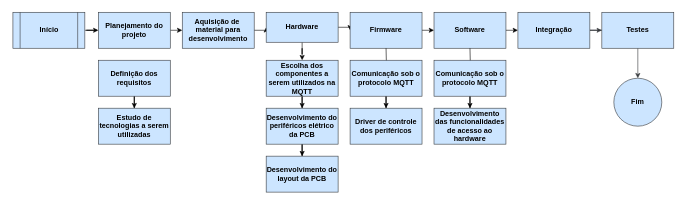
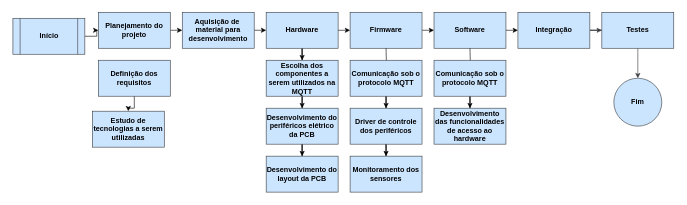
  <mxCell id="0" />
  <mxCell id="1" parent="0" />
  <mxCell id="2" style="edgeStyle=orthogonalEdgeStyle;rounded=0;orthogonalLoop=1;jettySize=auto;html=1;exitX=1;exitY=0.5;exitDx=0;exitDy=0;" parent="1" source="3" target="5" edge="1"><mxGeometry relative="1" as="geometry" /></mxCell>
- <mxCell id="3" value="Início" style="shape=process;whiteSpace=wrap;html=1;backgroundOutline=1;fillColor=#cce5ff;strokeColor=#36393d;fontStyle=1" parent="1" vertex="1"><mxGeometry x="20.5" y="20" width="120" height="60" as="geometry" /></mxCell>
+ <mxCell id="3" value="Início" style="shape=process;whiteSpace=wrap;html=1;backgroundOutline=1;fillColor=#cce5ff;strokeColor=#36393d;fontStyle=1" parent="1" vertex="1"><mxGeometry x="20.5" y="30" width="120" height="60" as="geometry" /></mxCell>
  <mxCell id="4" style="edgeStyle=orthogonalEdgeStyle;rounded=0;orthogonalLoop=1;jettySize=auto;html=1;exitX=1;exitY=0.5;exitDx=0;exitDy=0;entryX=0;entryY=0.5;entryDx=0;entryDy=0;" parent="1" source="5" target="10" edge="1"><mxGeometry relative="1" as="geometry" /></mxCell>
  <mxCell id="5" value="Planejamento do projeto" style="rounded=0;whiteSpace=wrap;html=1;fillColor=#cce5ff;strokeColor=#36393d;fontStyle=1" parent="1" vertex="1"><mxGeometry x="163" y="20" width="120" height="60" as="geometry" /></mxCell>
  <mxCell id="6" value="" style="edgeStyle=orthogonalEdgeStyle;rounded=0;orthogonalLoop=1;jettySize=auto;html=1;" parent="1" source="7" target="8" edge="1"><mxGeometry relative="1" as="geometry" /></mxCell>
  <mxCell id="7" value="Definição dos requisitos" style="rounded=0;whiteSpace=wrap;html=1;fillColor=#cce5ff;strokeColor=#36393d;fontStyle=1" parent="1" vertex="1"><mxGeometry x="163" y="100" width="120" height="60" as="geometry" /></mxCell>
- <mxCell id="8" value="Estudo de tecnologias a serem utilizadas" style="rounded=0;whiteSpace=wrap;html=1;fillColor=#cce5ff;strokeColor=#36393d;fontStyle=1" parent="1" vertex="1"><mxGeometry x="163" y="180" width="120" height="60" as="geometry" /></mxCell>
+ <mxCell id="8" value="Estudo de tecnologias a serem utilizadas" style="rounded=0;whiteSpace=wrap;html=1;fillColor=#cce5ff;strokeColor=#36393d;fontStyle=1" parent="1" vertex="1"><mxGeometry x="153" y="185" width="120" height="60" as="geometry" /></mxCell>
  <mxCell id="9" style="edgeStyle=orthogonalEdgeStyle;rounded=0;orthogonalLoop=1;jettySize=auto;html=1;exitX=1;exitY=0.5;exitDx=0;exitDy=0;entryX=0;entryY=0.5;entryDx=0;entryDy=0;" parent="1" source="10" target="13" edge="1"><mxGeometry relative="1" as="geometry" /></mxCell>
  <mxCell id="10" value="Aquisição de&amp;nbsp;&lt;br&gt;material para desenvolvimento" style="rounded=0;whiteSpace=wrap;html=1;fillColor=#cce5ff;strokeColor=#36393d;fontStyle=1" parent="1" vertex="1"><mxGeometry x="303" y="20" width="120" height="60" as="geometry" /></mxCell>
  <mxCell id="11" style="edgeStyle=orthogonalEdgeStyle;rounded=0;orthogonalLoop=1;jettySize=auto;html=1;exitX=1;exitY=0.5;exitDx=0;exitDy=0;entryX=0;entryY=0.5;entryDx=0;entryDy=0;" parent="1" source="13" target="20" edge="1"><mxGeometry relative="1" as="geometry" /></mxCell>
  <mxCell id="12" value="" style="edgeStyle=orthogonalEdgeStyle;rounded=0;orthogonalLoop=1;jettySize=auto;html=1;" parent="1" source="13" target="15" edge="1"><mxGeometry relative="1" as="geometry" /></mxCell>
- <mxCell id="13" value="Hardware" style="rounded=0;whiteSpace=wrap;html=1;fillColor=#cce5ff;strokeColor=#36393d;fontStyle=1" parent="1" vertex="1"><mxGeometry x="443" y="20" width="120" height="50" as="geometry" /></mxCell>
+ <mxCell id="13" value="Hardware" style="rounded=0;whiteSpace=wrap;html=1;fillColor=#cce5ff;strokeColor=#36393d;fontStyle=1" parent="1" vertex="1"><mxGeometry x="443" y="20" width="120" height="60" as="geometry" /></mxCell>
  <mxCell id="14" value="" style="edgeStyle=orthogonalEdgeStyle;rounded=0;orthogonalLoop=1;jettySize=auto;html=1;" parent="1" source="15" target="17" edge="1"><mxGeometry relative="1" as="geometry" /></mxCell>
  <mxCell id="15" value="Escolha dos componentes a serem utilizados na MQTT" style="rounded=0;whiteSpace=wrap;html=1;fillColor=#cce5ff;strokeColor=#36393d;fontStyle=1" parent="1" vertex="1"><mxGeometry x="443" y="100" width="120" height="60" as="geometry" /></mxCell>
  <mxCell id="16" value="" style="edgeStyle=orthogonalEdgeStyle;rounded=0;orthogonalLoop=1;jettySize=auto;html=1;" parent="1" source="17" target="18" edge="1"><mxGeometry relative="1" as="geometry" /></mxCell>
  <mxCell id="17" value="Desenvolvimento do periféricos elétrico da PCB" style="rounded=0;whiteSpace=wrap;html=1;fillColor=#cce5ff;strokeColor=#36393d;fontStyle=1" parent="1" vertex="1"><mxGeometry x="443" y="180" width="120" height="60" as="geometry" /></mxCell>
  <mxCell id="18" value="Desenvolvimento do layout da PCB" style="rounded=0;whiteSpace=wrap;html=1;fillColor=#cce5ff;strokeColor=#36393d;fontStyle=1" parent="1" vertex="1"><mxGeometry x="443" y="260" width="120" height="60" as="geometry" /></mxCell>
  <mxCell id="19" style="edgeStyle=orthogonalEdgeStyle;rounded=0;orthogonalLoop=1;jettySize=auto;html=1;exitX=1;exitY=0.5;exitDx=0;exitDy=0;entryX=0;entryY=0.5;entryDx=0;entryDy=0;" parent="1" source="20" target="22" edge="1"><mxGeometry relative="1" as="geometry" /></mxCell>
  <mxCell id="20" value="Firmware" style="rounded=0;whiteSpace=wrap;html=1;fillColor=#cce5ff;strokeColor=#36393d;fontStyle=1" parent="1" vertex="1"><mxGeometry x="583" y="20" width="120" height="60" as="geometry" /></mxCell>
  <mxCell id="21" style="edgeStyle=orthogonalEdgeStyle;rounded=0;orthogonalLoop=1;jettySize=auto;html=1;exitX=1;exitY=0.5;exitDx=0;exitDy=0;entryX=0;entryY=0.5;entryDx=0;entryDy=0;" parent="1" source="22" target="24" edge="1"><mxGeometry relative="1" as="geometry" /></mxCell>
  <mxCell id="22" value="Software" style="rounded=0;whiteSpace=wrap;html=1;fillColor=#cce5ff;strokeColor=#36393d;fontStyle=1" parent="1" vertex="1"><mxGeometry x="723" y="20" width="120" height="60" as="geometry" /></mxCell>
  <mxCell id="23" value="" style="edgeStyle=orthogonalEdgeStyle;rounded=0;orthogonalLoop=1;jettySize=auto;html=1;endArrow=classic;endFill=1;fillColor=#cce5ff;fontColor=#FFFFFF;strokeColor=#36393d;fontStyle=1" parent="1" source="24" target="26" edge="1"><mxGeometry relative="1" as="geometry" /></mxCell>
  <mxCell id="24" value="Integração" style="rounded=0;whiteSpace=wrap;html=1;fillColor=#cce5ff;strokeColor=#36393d;fontStyle=1" parent="1" vertex="1"><mxGeometry x="863" y="20" width="120" height="60" as="geometry" /></mxCell>
  <mxCell id="25" style="edgeStyle=orthogonalEdgeStyle;rounded=0;orthogonalLoop=1;jettySize=auto;html=1;exitX=0.5;exitY=1;exitDx=0;exitDy=0;entryX=0.5;entryY=0;entryDx=0;entryDy=0;endArrow=classic;endFill=1;fillColor=#cce5ff;fontColor=#FFFFFF;strokeColor=#36393d;fontStyle=1" parent="1" source="26" target="27" edge="1"><mxGeometry relative="1" as="geometry" /></mxCell>
  <mxCell id="26" value="Testes" style="rounded=0;whiteSpace=wrap;html=1;fillColor=#cce5ff;strokeColor=#36393d;fontStyle=1" parent="1" vertex="1"><mxGeometry x="1003" y="20" width="120" height="60" as="geometry" /></mxCell>
  <mxCell id="27" value="Fim" style="ellipse;whiteSpace=wrap;html=1;aspect=fixed;fillColor=#cce5ff;strokeColor=#36393d;fontStyle=1" parent="1" vertex="1"><mxGeometry x="1023" y="130" width="80" height="80" as="geometry" /></mxCell>
  <mxCell id="28" value="" style="edgeStyle=orthogonalEdgeStyle;rounded=0;orthogonalLoop=1;jettySize=auto;html=1;" parent="1" target="30" edge="1"><mxGeometry relative="1" as="geometry"><mxPoint x="643" y="80" as="sourcePoint" /></mxGeometry></mxCell>
  <mxCell id="29" value="" style="edgeStyle=orthogonalEdgeStyle;rounded=0;orthogonalLoop=1;jettySize=auto;html=1;" parent="1" source="30" target="32" edge="1"><mxGeometry relative="1" as="geometry" /></mxCell>
  <mxCell id="30" value="Comunicação sob o protocolo MQTT" style="rounded=0;whiteSpace=wrap;html=1;fillColor=#cce5ff;strokeColor=#36393d;fontStyle=1" parent="1" vertex="1"><mxGeometry x="583" y="100" width="120" height="60" as="geometry" /></mxCell>
+ <mxCell id="31" value="" style="edgeStyle=orthogonalEdgeStyle;rounded=0;orthogonalLoop=1;jettySize=auto;html=1;" parent="1" source="32" target="33" edge="1"><mxGeometry relative="1" as="geometry" /></mxCell>
  <mxCell id="32" value="Driver de controle dos periféricos" style="rounded=0;whiteSpace=wrap;html=1;fillColor=#cce5ff;strokeColor=#36393d;fontStyle=1" parent="1" vertex="1"><mxGeometry x="583" y="180" width="120" height="60" as="geometry" /></mxCell>
+ <mxCell id="33" value="Monitoramento dos sensores" style="rounded=0;whiteSpace=wrap;html=1;fillColor=#cce5ff;strokeColor=#36393d;fontStyle=1" parent="1" vertex="1"><mxGeometry x="583" y="260" width="120" height="60" as="geometry" /></mxCell>
  <mxCell id="34" value="" style="edgeStyle=orthogonalEdgeStyle;rounded=0;orthogonalLoop=1;jettySize=auto;html=1;" parent="1" target="36" edge="1"><mxGeometry relative="1" as="geometry"><mxPoint x="783" y="80" as="sourcePoint" /></mxGeometry></mxCell>
  <mxCell id="35" value="" style="edgeStyle=orthogonalEdgeStyle;rounded=0;orthogonalLoop=1;jettySize=auto;html=1;" parent="1" source="36" target="37" edge="1"><mxGeometry relative="1" as="geometry" /></mxCell>
  <mxCell id="36" value="Comunicação sob o protocolo MQTT" style="rounded=0;whiteSpace=wrap;html=1;fillColor=#cce5ff;strokeColor=#36393d;fontStyle=1" parent="1" vertex="1"><mxGeometry x="723" y="100" width="120" height="60" as="geometry" /></mxCell>
  <mxCell id="37" value="Desenvolvimento das funcionalidades de acesso ao hardware" style="rounded=0;whiteSpace=wrap;html=1;fillColor=#cce5ff;strokeColor=#36393d;fontStyle=1" parent="1" vertex="1"><mxGeometry x="723" y="180" width="120" height="60" as="geometry" /></mxCell>
